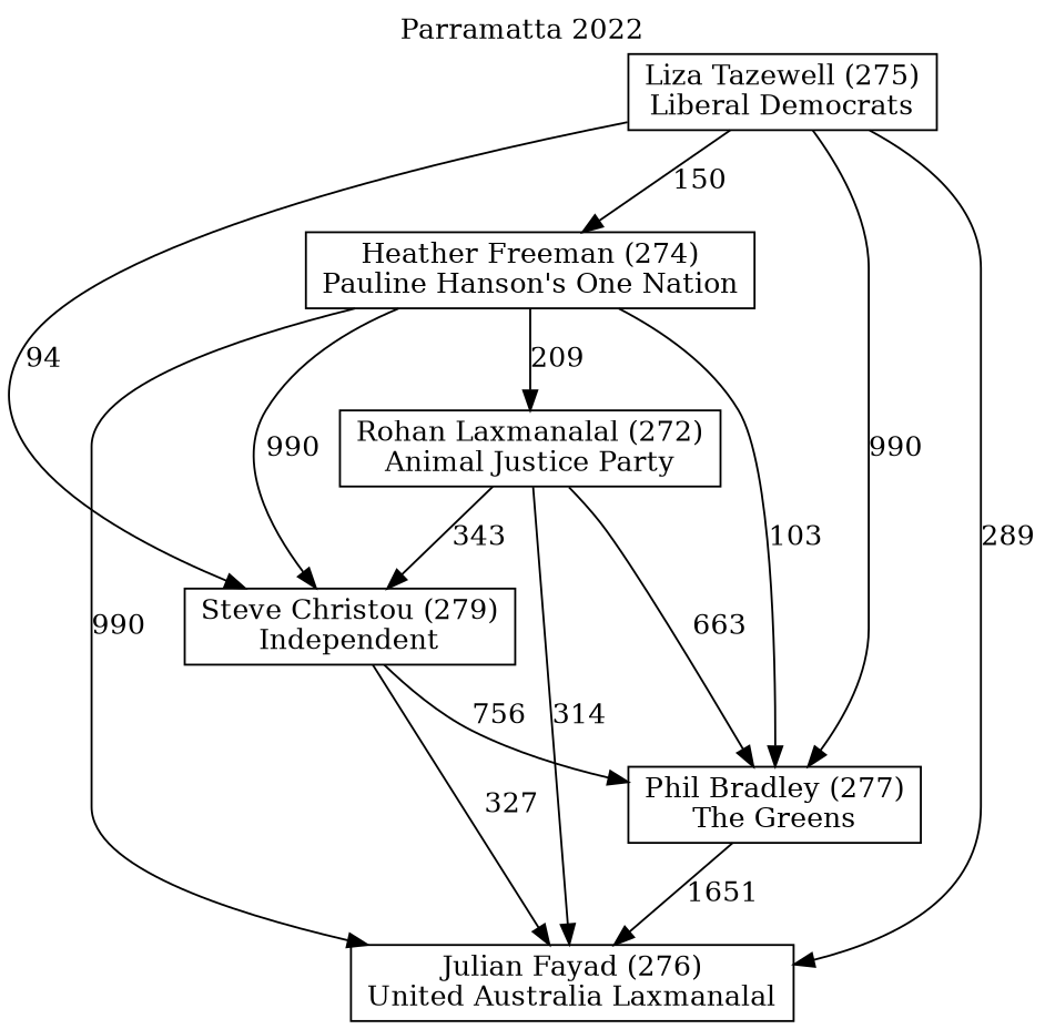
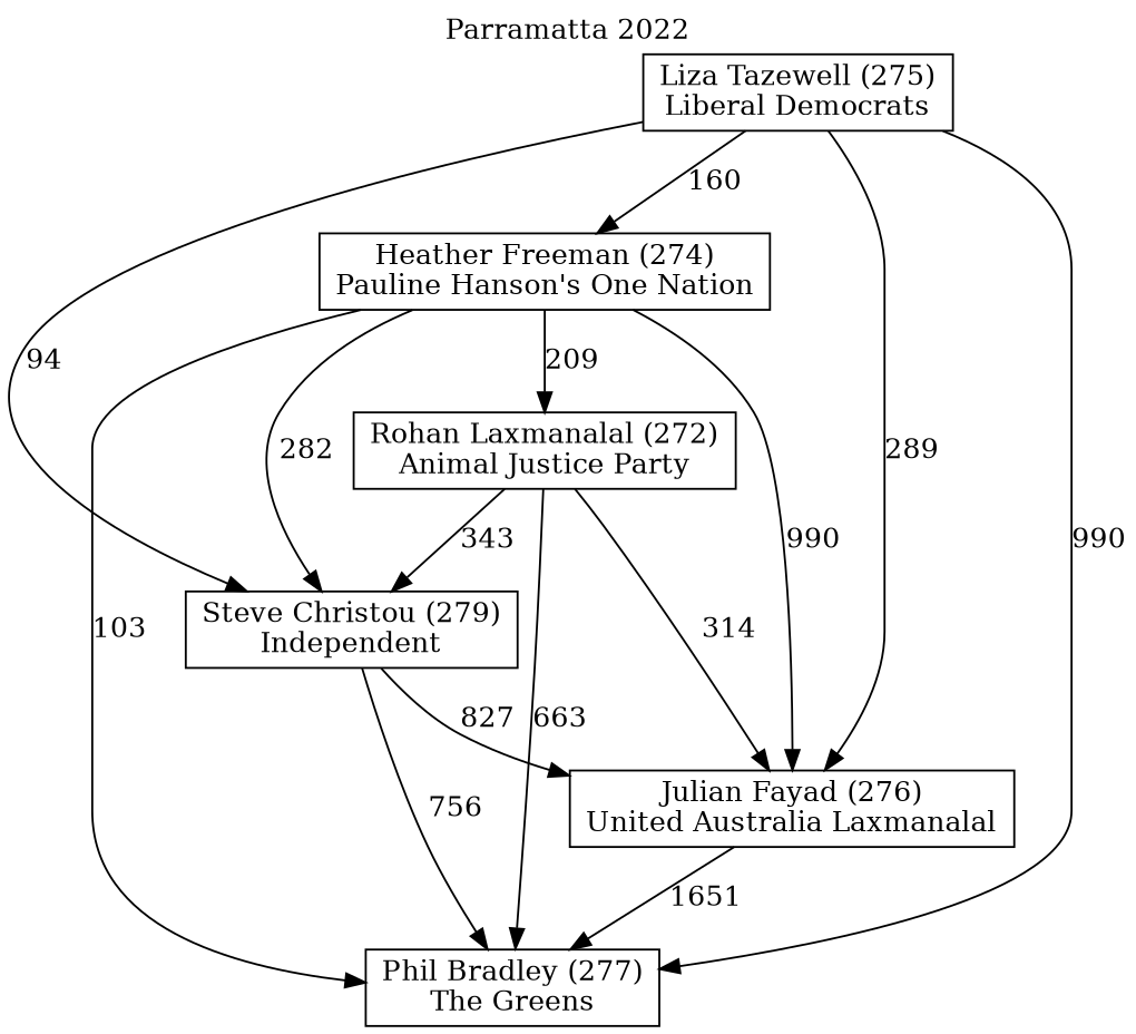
  digraph {
    label="Parramatta 2022"
    labelloc=t
    mclimit=10
    node [shape=box]
    n1 [label="Steve Christou (279)\nIndependent"]
    n2 [label="Phil Bradley (277)\nThe Greens"]
    n3 [label="Julian Fayad (276)\nUnited Australia Laxmanalal"]
    n4 [label="Rohan Laxmanalal (272)\nAnimal Justice Party"]
    n5 [label="Liza Tazewell (275)\nLiberal Democrats"]
    n6 [label="Heather Freeman (274)\nPauline Hanson's One Nation"]
    n1 -> n2 [label=756]
-   n1 -> n3 [label=327]
-   n2 -> n3 [label=1651]
+   n1 -> n3 [label=827]
+   n3 -> n2 [label=1651]
    n4 -> n1 [label=343]
    n4 -> n2 [label=663]
    n4 -> n3 [label=314]
    n5 -> n1 [label=94]
    n5 -> n2 [label=990]
    n5 -> n3 [label=289]
-   n5 -> n6 [label=150]
-   n6 -> n1 [label=990]
+   n5 -> n6 [label=160]
+   n6 -> n1 [label=282]
    n6 -> n2 [label=103]
    n6 -> n3 [label=990]
    n6 -> n4 [label=209]
  }
